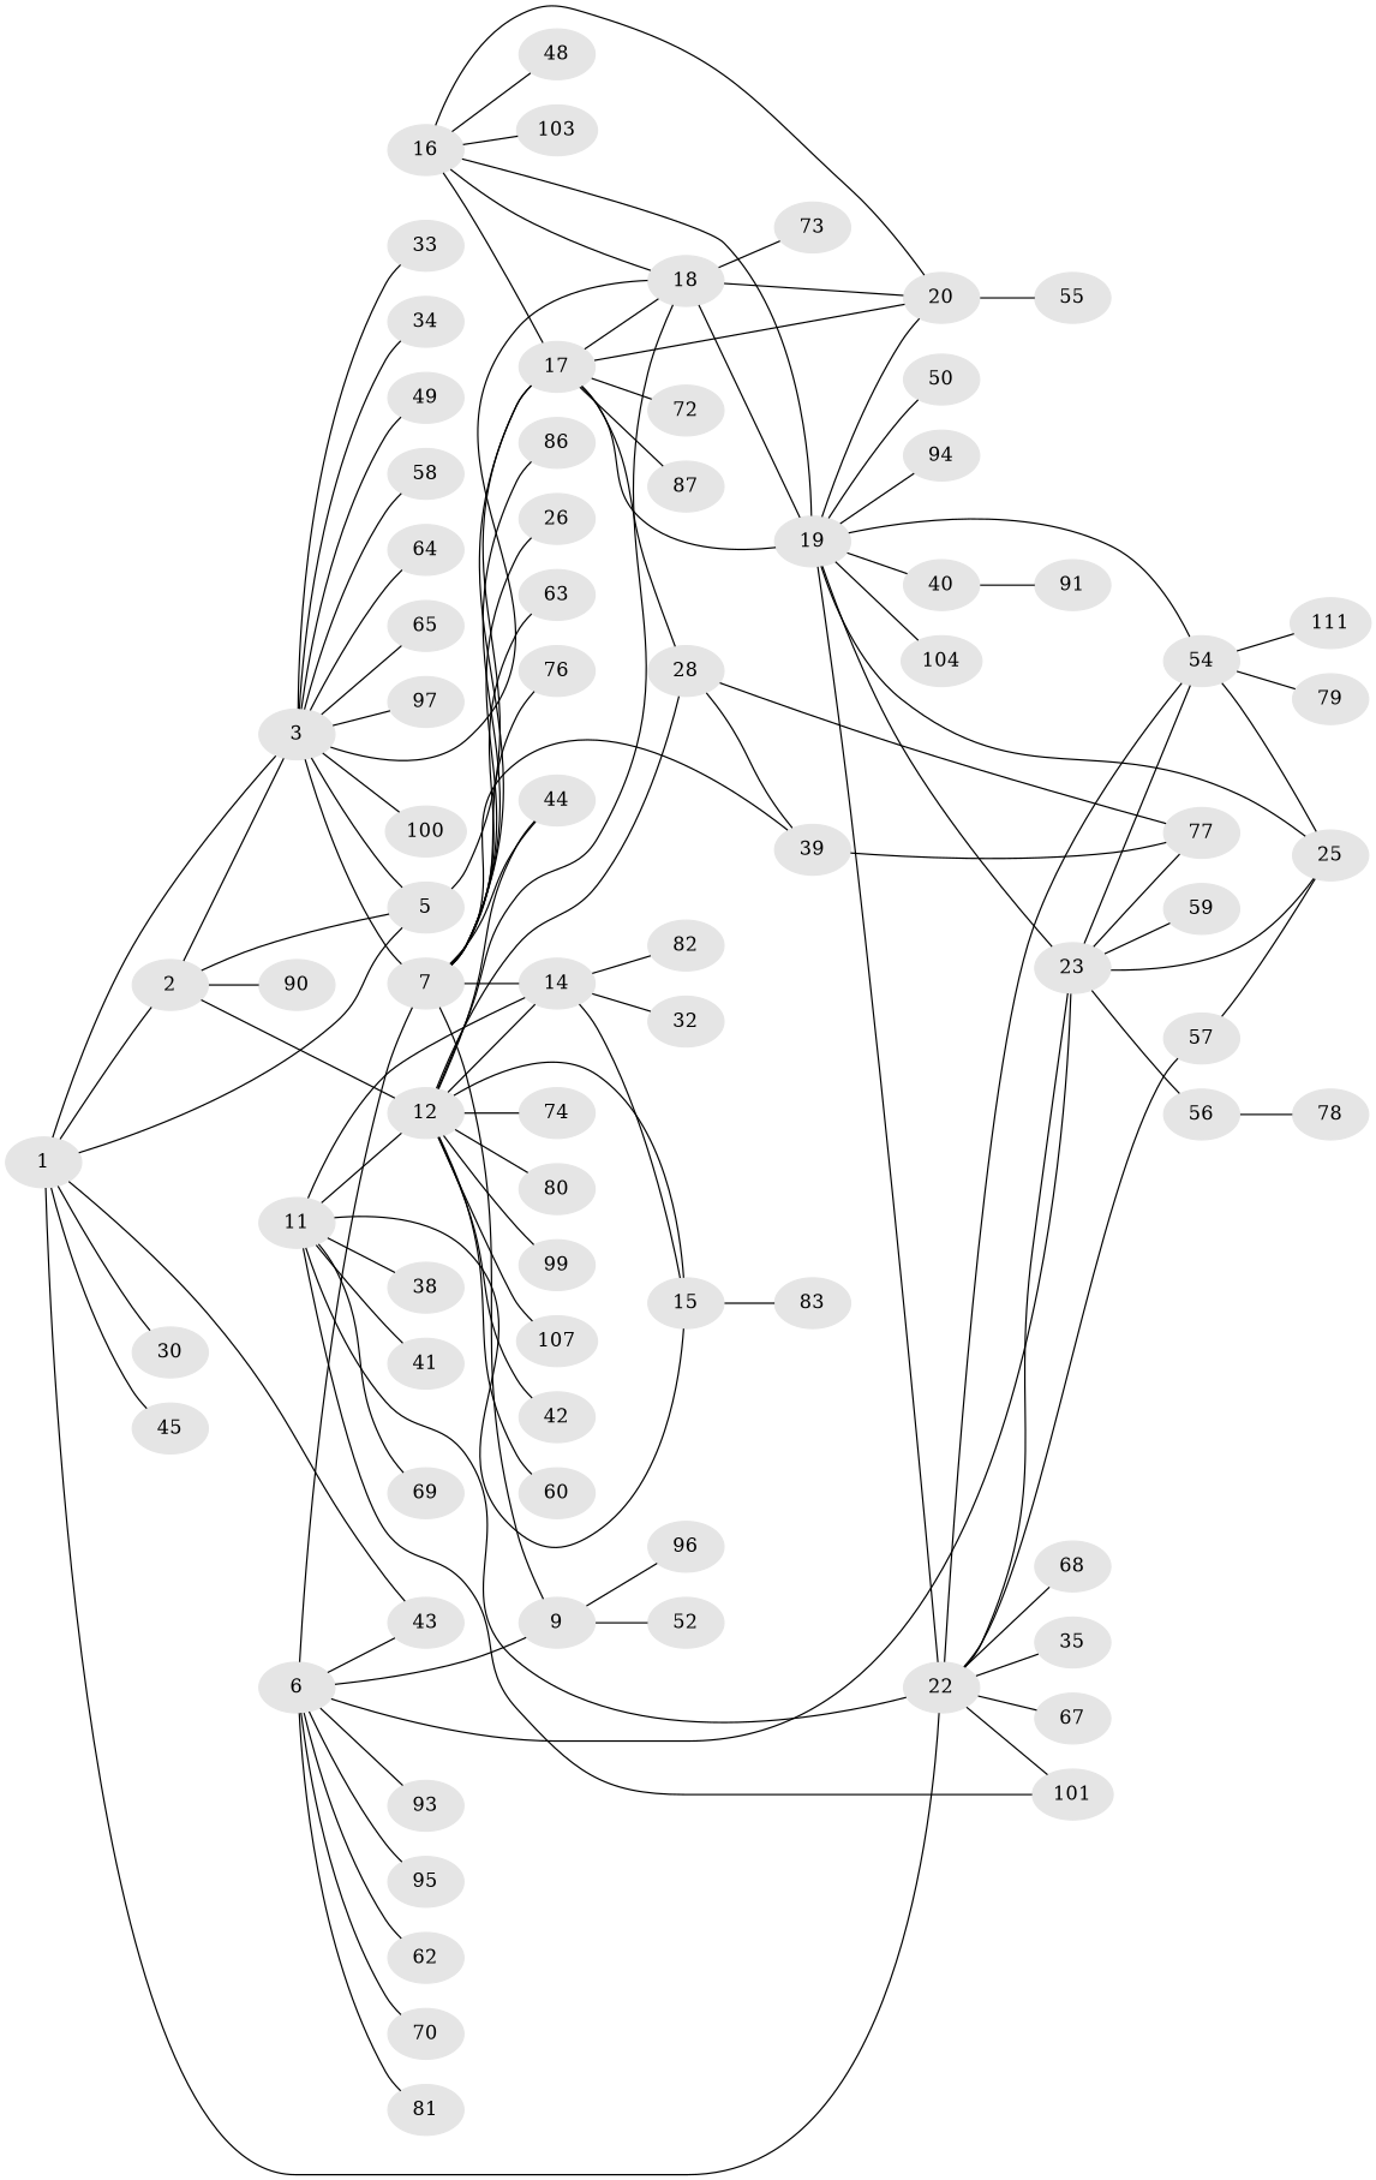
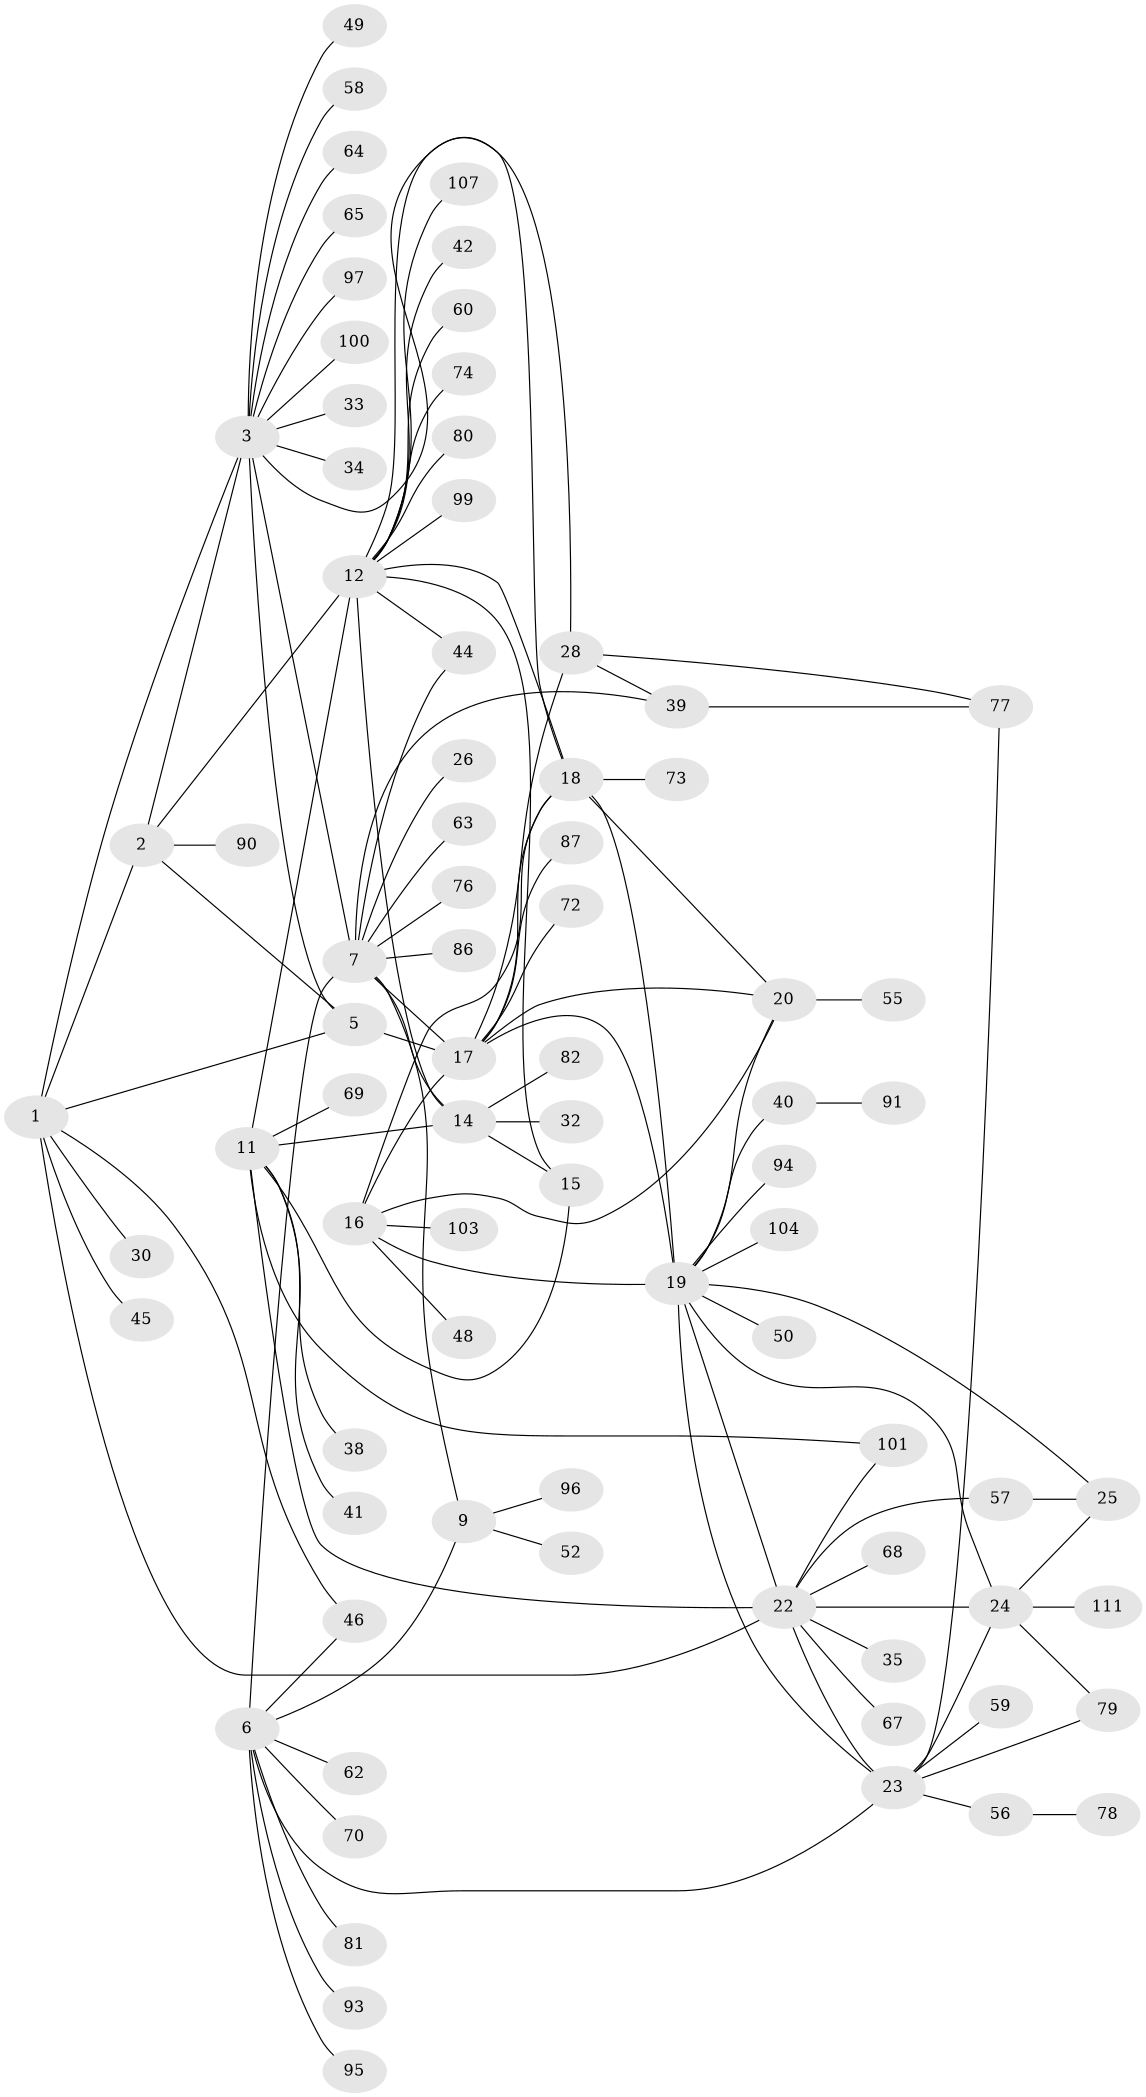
  graph {
    rankdir=LR
    node [color=gray90 style=filled]
    1 [super="+110"]
    2 [super="+4"]
    3 [super="+27"]
    5 [super="+31"]
    22 [super="+29"]
    30 [super="+51"]
    45
-   46 [super="+102" label=43]
+   46 [super="+102"]
    12 [super="+36"]
    90
    7 [super="+10"]
    18 [super="+84"]
    33
    34 [super="+53"]
    49
    58
    64
    65
    97
    100
    17 [super="+71"]
    23 [super="+109"]
    101
-   24 [super="+37" label=54]
+   24 [super="+37"]
    35 [super="+54"]
    57
    67
    68
    14 [super="+66"]
    44
    15 [super="+108"]
    28 [super="+43"]
    42
    60
    74
    80
    99
    107
    9 [super="+47"]
    26 [super="+98"]
    39
    63
    76
    86
    19 [super="+21"]
    20 [super="+92"]
    73
    72
    87
    6 [super="+8"]
    62
    70
    81
    93
    95
    52
    96
    25 [super="+61"]
    56 [super="+88"]
    59
    77 [super="+105"]
    32
    82 [super="+106"]
    11 [super="+13"]
    38
    41 [super="+89"]
    69
-   83
    16 [super="+85"]
    48
    103
    40 [super="+75"]
    50
    94
    104
    55
    79
    111
    91
    78
    1 -- 2 [weight=2]
    1 -- 3
    1 -- 5
    1 -- 22
    1 -- 30
    1 -- 45
    1 -- 46
    2 -- 3 [weight=2]
    2 -- 5 [weight=2]
    2 -- 12 [weight=2]
    2 -- 90
    3 -- 5
    3 -- 7
    3 -- 18
    3 -- 33
    3 -- 34
    3 -- 49
    3 -- 58
    3 -- 64
    3 -- 65
    3 -- 97
    3 -- 100
    5 -- 17
    22 -- 23
    22 -- 101
    22 -- 24
    22 -- 35
    22 -- 57
    22 -- 67
    22 -- 68
    12 -- 18
    12 -- 14
    12 -- 44
    12 -- 15
    12 -- 28
    12 -- 42
    12 -- 60
    12 -- 74
    12 -- 80
    12 -- 99
    12 -- 107
    7 -- 17
    7 -- 14
    7 -- 44
    7 -- 9 [weight=2]
    7 -- 26
    7 -- 39
    7 -- 63
    7 -- 76
    7 -- 86
    18 -- 19
    18 -- 20
    18 -- 73
    17 -- 18
    17 -- 28
    17 -- 19
    17 -- 20
    17 -- 72
    17 -- 87
    23 -- 24
-   23 -- 25
+   23 -- 79
    23 -- 56
    23 -- 59
    23 -- 77
    24 -- 25
    24 -- 79
    24 -- 111
    57 -- 25
    14 -- 15
    14 -- 32
    14 -- 82
-   15 -- 83
    28 -- 39
    28 -- 77
    9 -- 52
    9 -- 96
    39 -- 77
    19 -- 22
    19 -- 23
    19 -- 24
    19 -- 20
    19 -- 25
    19 -- 40
    19 -- 50
    19 -- 94
    19 -- 104
    20 -- 55
    6 -- 46
    6 -- 7 [weight=4]
    6 -- 23
    6 -- 9 [weight=2]
    6 -- 62
    6 -- 70
    6 -- 81
    6 -- 93
    6 -- 95
    56 -- 78
    11 -- 22
    11 -- 12 [weight=2]
    11 -- 101
    11 -- 14 [weight=2]
    11 -- 15 [weight=2]
    11 -- 38
    11 -- 41
    11 -- 69
    16 -- 18
    16 -- 17
    16 -- 19
    16 -- 20
    16 -- 48
    16 -- 103
    40 -- 91
  }
